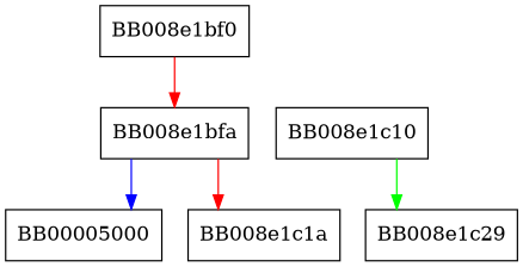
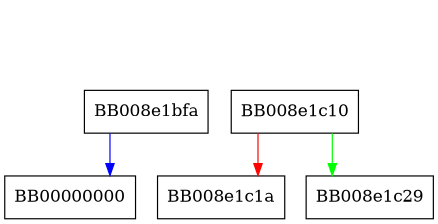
  digraph {
    splines=ortho
    node [shape=box]
    edge [color=red]
-   BB008e1bf0
    BB008e1bfa
    n3 [label=BB008e1c29]
    BB008e1c10
    BB008e1c1a
-   BB00000000 [label=BB00005000]
-   BB008e1bf0 -> BB008e1bfa
+   BB00000000
    BB008e1bfa -> BB00000000 [color=blue]
    BB008e1c10 -> n3 [color=green]
-   BB008e1bfa -> BB008e1c1a
+   BB008e1c10 -> BB008e1c1a
  }
